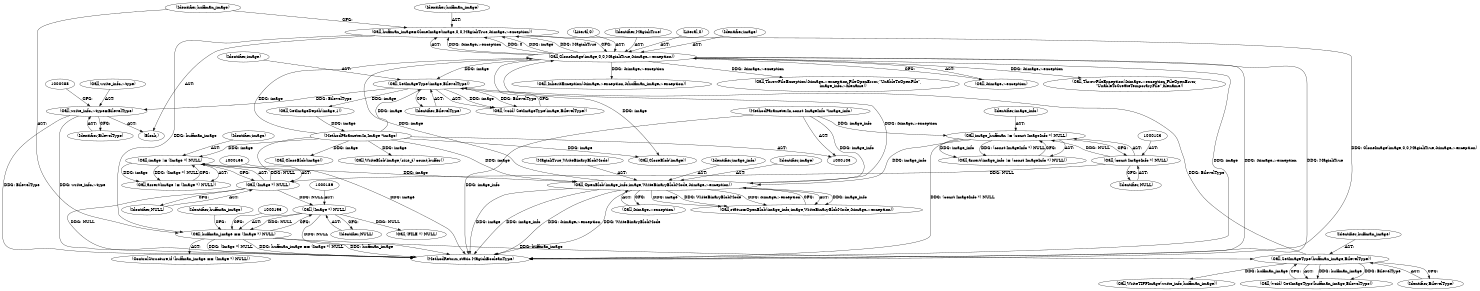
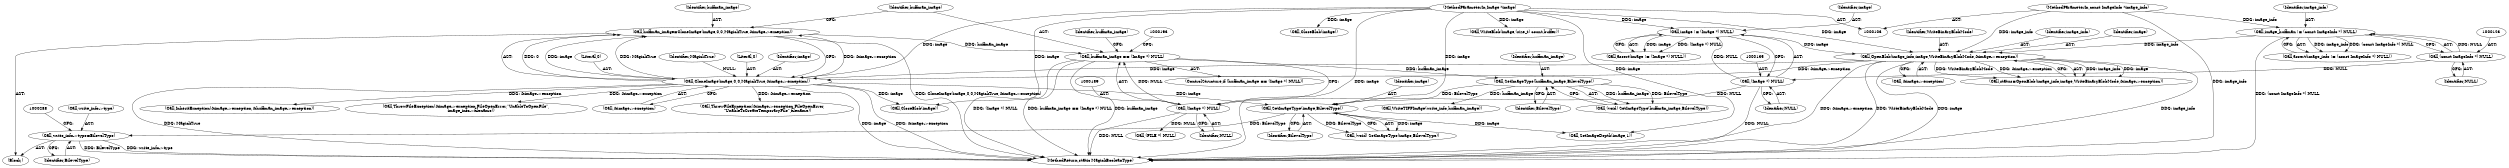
  digraph {
    n1 [label="(Call,write_info->type=BilevelType)"]
    n2 [label="(Block,)"]
    n3 [label="(Identifier,BilevelType)"]
    n4 [label="(MethodReturn,static MagickBooleanType)"]
    n5 [label="(Call,SetImageType(image,BilevelType))"]
    n6 [label="(Call,SetImageDepth(image,1))"]
    n7 [label="(Call,(void) SetImageType(image,BilevelType))"]
    n8 [label="(Identifier,BilevelType)"]
    n9 [label="(Call,CloneImage(image,0,0,MagickTrue,&image->exception))"]
    n10 [label="(Call,huffman_image=CloneImage(image,0,0,MagickTrue,&image->exception))"]
    n11 [label="(Call,CloseBlob(image))"]
    n12 [label="(Call,InheritException(&image->exception,&huffman_image->exception))"]
    n13 [label="(Call,ThrowFileException(&image->exception,FileOpenError,\"UnableToOpenFile\",\n        image_info->filename))"]
    n14 [label="(Call,&image->exception)"]
    n15 [label="(Call,ThrowFileException(&image->exception,FileOpenError,\n        \"UnableToCreateTemporaryFile\",filename))"]
    n16 [label="(Call,huffman_image == (Image *) NULL)"]
    n17 [label="(Call,OpenBlob(image_info,image,WriteBinaryBlobMode,&image->exception))"]
    n18 [label="(Call,status=OpenBlob(image_info,image,WriteBinaryBlobMode,&image->exception))"]
    n19 [label="(Call,&image->exception)"]
    n20 [label="(Call,image_huffman != (const ImageInfo *) NULL)"]
    n21 [label="(Call,(const ImageInfo *) NULL)"]
    n22 [label="(Call,assert(image_info != (const ImageInfo *) NULL))"]
    n23 [label="(Call,(Image *) NULL)"]
    n24 [label="(Identifier,NULL)"]
    n25 [label="(MethodParameterIn,const ImageInfo *image_info)"]
    1000103
    n27 [label="(Call,image != (Image *) NULL)"]
    n28 [label="(Call,(Image *) NULL)"]
    n29 [label="(Identifier,NULL)"]
    n30 [label="(Call,assert(image != (Image *) NULL))"]
    n31 [label="(MethodParameterIn,Image *image)"]
    n32 [label="(Call,CloseBlob(image))"]
    n33 [label="(Call,WriteBlob(image,(size_t) count,buffer))"]
    n34 [label="(Call,(FILE *) NULL)"]
    n35 [label="(Identifier,NULL)"]
    n36 [label="(Call,SetImageType(huffman_image,BilevelType))"]
    n37 [label="(Call,WriteTIFFImage(write_info,huffman_image))"]
    n38 [label="(Call,(void) SetImageType(huffman_image,BilevelType))"]
    n39 [label="(Identifier,BilevelType)"]
    n40 [label="(ControlStructure,if (huffman_image == (Image *) NULL))"]
    n41 [label="(Call,write_info->type)"]
    n42 [label="(Literal,0)"]
-   n43 [label="(MagickTrue,WriteBinaryBlobMode)"]
+   n43 [label="(Identifier,WriteBinaryBlobMode)"]
    n44 [label="(Identifier,MagickTrue)"]
    n45 [label="(Identifier,image)"]
    n46 [label="(Literal,0)"]
    n47 [label="(Identifier,image)"]
    n48 [label="(Identifier,huffman_image)"]
    n49 [label="(Identifier,huffman_image)"]
    n50 [label="(Identifier,huffman_image)"]
    n51 [label="(Identifier,huffman_image)"]
    n52 [label="(Identifier,image_info)"]
    n53 [label="(Identifier,image)"]
    n54 [label="(Identifier,image)"]
    n55 [label="(Identifier,image_info)"]
    1000288
    1000123
    1000135
    1000193
    1000189
    n1 -> n2 [label="AST: "]
    n1 -> n3 [label="CFG: "]
    n1 -> n4 [label="DDG: BilevelType"]
    n1 -> n4 [label="DDG: write_info->type"]
    n3 -> n1 [label="AST: "]
    n5 -> n1 [label="DDG: BilevelType"]
    n5 -> n6 [label="DDG: image"]
    n5 -> n7 [label="AST: "]
    n5 -> n7 [label="DDG: image"]
    n5 -> n7 [label="DDG: BilevelType"]
    n5 -> n8 [label="CFG: "]
    n7 -> n5 [label="CFG: "]
    n8 -> n5 [label="AST: "]
    n9 -> n4 [label="DDG: &image->exception"]
    n9 -> n4 [label="DDG: MagickTrue"]
    n9 -> n4 [label="DDG: image"]
    n9 -> n5 [label="DDG: image"]
    n9 -> n10 [label="AST: "]
    n9 -> n10 [label="DDG: &image->exception"]
    n9 -> n10 [label="DDG: 0"]
    n9 -> n10 [label="DDG: image"]
    n9 -> n10 [label="DDG: MagickTrue"]
    n9 -> n11 [label="DDG: image"]
    n9 -> n12 [label="DDG: &image->exception"]
    n9 -> n13 [label="DDG: &image->exception"]
    n9 -> n14 [label="CFG: "]
    n9 -> n15 [label="DDG: &image->exception"]
    n10 -> n2 [label="AST: "]
    n10 -> n4 [label="DDG: CloneImage(image,0,0,MagickTrue,&image->exception)"]
    n10 -> n9 [label="CFG: "]
    n10 -> n16 [label="DDG: huffman_image"]
    n14 -> n9 [label="AST: "]
    n16 -> n4 [label="DDG: (Image *) NULL"]
    n16 -> n4 [label="DDG: huffman_image == (Image *) NULL"]
    n16 -> n4 [label="DDG: huffman_image"]
    n16 -> n28 [label="CFG: "]
    n16 -> n36 [label="DDG: huffman_image"]
    n16 -> n40 [label="AST: "]
    n17 -> n4 [label="DDG: &image->exception"]
    n17 -> n4 [label="DDG: WriteBinaryBlobMode"]
    n17 -> n4 [label="DDG: image"]
    n17 -> n4 [label="DDG: image_info"]
    n17 -> n9 [label="DDG: image"]
    n17 -> n9 [label="DDG: &image->exception"]
    n17 -> n18 [label="AST: "]
    n17 -> n18 [label="DDG: image_info"]
    n17 -> n18 [label="DDG: image"]
    n17 -> n18 [label="DDG: WriteBinaryBlobMode"]
    n17 -> n18 [label="DDG: &image->exception"]
    n17 -> n19 [label="CFG: "]
    n18 -> n17 [label="CFG: "]
    n19 -> n17 [label="AST: "]
    n20 -> n4 [label="DDG: (const ImageInfo *) NULL"]
    n20 -> n17 [label="DDG: image_info"]
    n20 -> n21 [label="CFG: "]
    n20 -> n22 [label="AST: "]
    n20 -> n22 [label="DDG: image_info"]
    n20 -> n22 [label="DDG: (const ImageInfo *) NULL"]
    n21 -> n20 [label="AST: "]
    n21 -> n20 [label="DDG: NULL"]
    n21 -> n23 [label="DDG: NULL"]
    n21 -> n24 [label="CFG: "]
    n22 -> n20 [label="CFG: "]
    n23 -> n4 [label="DDG: NULL"]
    n23 -> n27 [label="AST: "]
    n23 -> n27 [label="DDG: NULL"]
    n23 -> n28 [label="DDG: NULL"]
    n23 -> n29 [label="CFG: "]
    n24 -> n21 [label="AST: "]
    n25 -> n4 [label="DDG: image_info"]
    n25 -> n17 [label="DDG: image_info"]
    n25 -> n20 [label="DDG: image_info"]
    n25 -> 1000103 [label="AST: "]
    n27 -> n17 [label="DDG: image"]
    n27 -> n23 [label="CFG: "]
    n27 -> n30 [label="AST: "]
    n27 -> n30 [label="DDG: image"]
    n27 -> n30 [label="DDG: (Image *) NULL"]
    n28 -> n4 [label="DDG: NULL"]
    n28 -> n16 [label="AST: "]
    n28 -> n16 [label="DDG: NULL"]
    n28 -> n34 [label="DDG: NULL"]
    n28 -> n35 [label="CFG: "]
    n29 -> n23 [label="AST: "]
    n30 -> n27 [label="CFG: "]
    n31 -> n4 [label="DDG: image"]
    n31 -> n5 [label="DDG: image"]
-   n6 -> n31 [label="DDG: image"]
+   n31 -> n6 [label="DDG: image"]
    n31 -> n9 [label="DDG: image"]
    n31 -> n11 [label="DDG: image"]
    n31 -> n17 [label="DDG: image"]
    n31 -> 1000103 [label="AST: "]
    n31 -> n27 [label="DDG: image"]
    n31 -> n32 [label="DDG: image"]
    n31 -> n33 [label="DDG: image"]
    n35 -> n28 [label="AST: "]
    n36 -> n5 [label="DDG: BilevelType"]
    n36 -> n37 [label="DDG: huffman_image"]
    n36 -> n38 [label="AST: "]
    n36 -> n38 [label="DDG: huffman_image"]
    n36 -> n38 [label="DDG: BilevelType"]
    n36 -> n39 [label="CFG: "]
    n38 -> n36 [label="CFG: "]
    n39 -> n36 [label="AST: "]
    n41 -> n1 [label="AST: "]
    n42 -> n9 [label="AST: "]
    n43 -> n17 [label="AST: "]
-   n44 -> n9 [label="AST: "]
+   n44 -> n9 [label="NULL: "]
    n45 -> n5 [label="AST: "]
    n46 -> n9 [label="AST: "]
    n47 -> n27 [label="AST: "]
    n48 -> n36 [label="AST: "]
    n49 -> n10 [label="CFG: "]
    n49 -> n16 [label="AST: "]
    n50 -> n16 [label="CFG: "]
    n51 -> n10 [label="AST: "]
    n52 -> n17 [label="AST: "]
    n53 -> n9 [label="AST: "]
    n54 -> n17 [label="AST: "]
    n55 -> n20 [label="AST: "]
    1000288 -> n1 [label="CFG: "]
    1000123 -> n21 [label="AST: "]
    1000135 -> n23 [label="AST: "]
    1000193 -> n16 [label="CFG: "]
    1000189 -> n28 [label="AST: "]
  }
